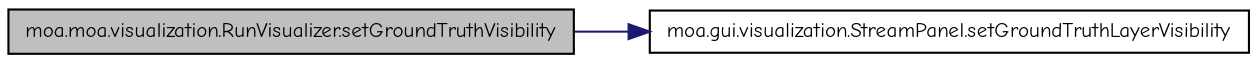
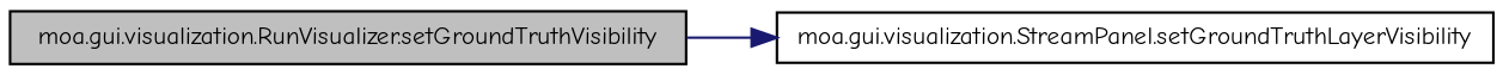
  digraph {
    rankdir=LR
    fontname="Comic Neue"
    node [color=black fontname="Comic Neue" fontsize=10 shape=record style=filled]
-   n1 [fillcolor=grey75 fontcolor=black height=0.2 label="moa.moa.visualization.RunVisualizer.setGroundTruthVisibility" width=0.4]
+   n1 [fillcolor=grey75 fontcolor=black height=0.2 label="moa.gui.visualization.RunVisualizer.setGroundTruthVisibility" width=0.4]
    n2 [fillcolor=white height=0.2 label="moa.gui.visualization.StreamPanel.setGroundTruthLayerVisibility" width=0.4]
    n1 -> n2 [color=midnightblue fontname="Comic Neue" fontsize=10 labelfontname=Helvetica labelfontsize=10 style=solid]
  }
